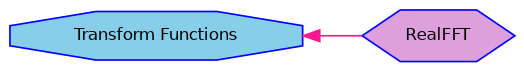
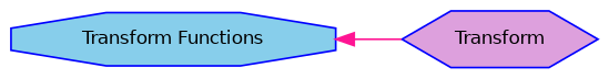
  digraph {
    rankdir=LR
    node [color=blue fontname=Helvetica fontsize=10 style=filled]
-   n1 [fillcolor=plum fontcolor=black height=0.2 label=RealFFT shape=hexagon width=0.4]
+   n1 [fillcolor=plum fontcolor=black height=0.2 label=Transform shape=hexagon width=0.4]
    n2 [fillcolor=skyblue height=0.2 label="Transform Functions" shape=octagon width=0.4]
    n2 -> n1 [dir=back fontname=Helvetica fontsize=10 labelfontname=Helvetica labelfontsize=10 shape=plaintext style=solid color=deeppink]
  }
